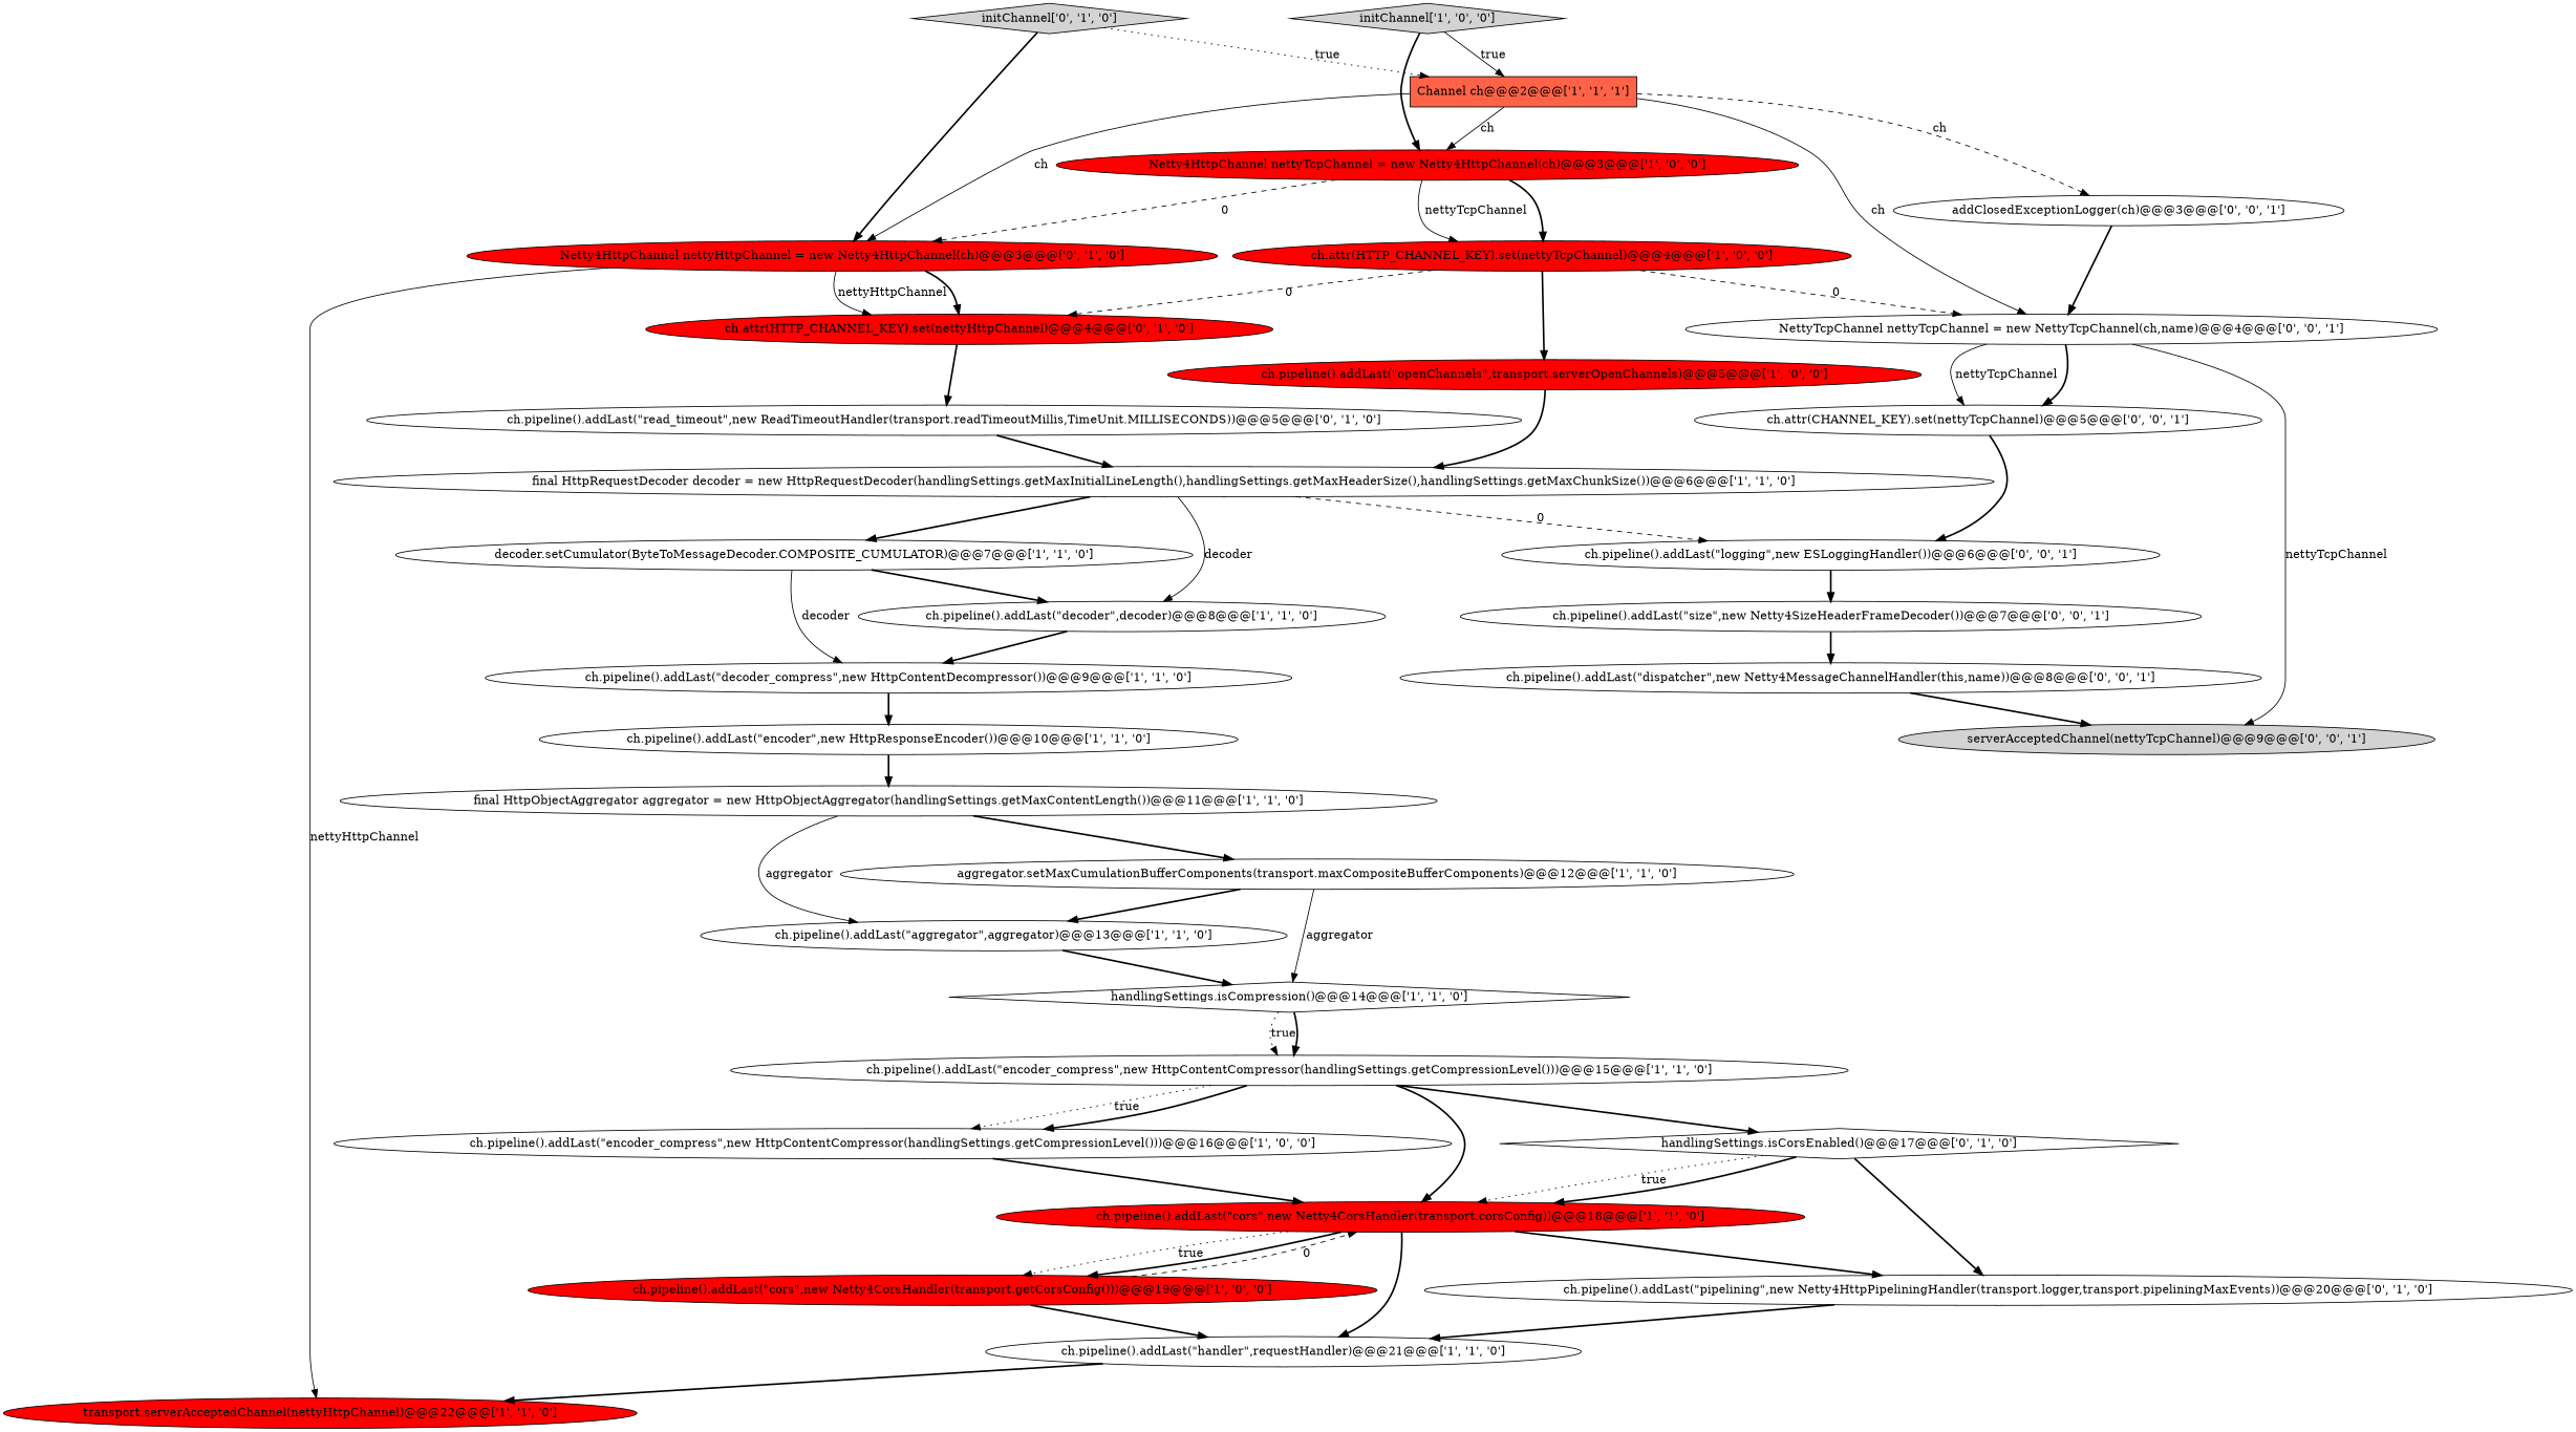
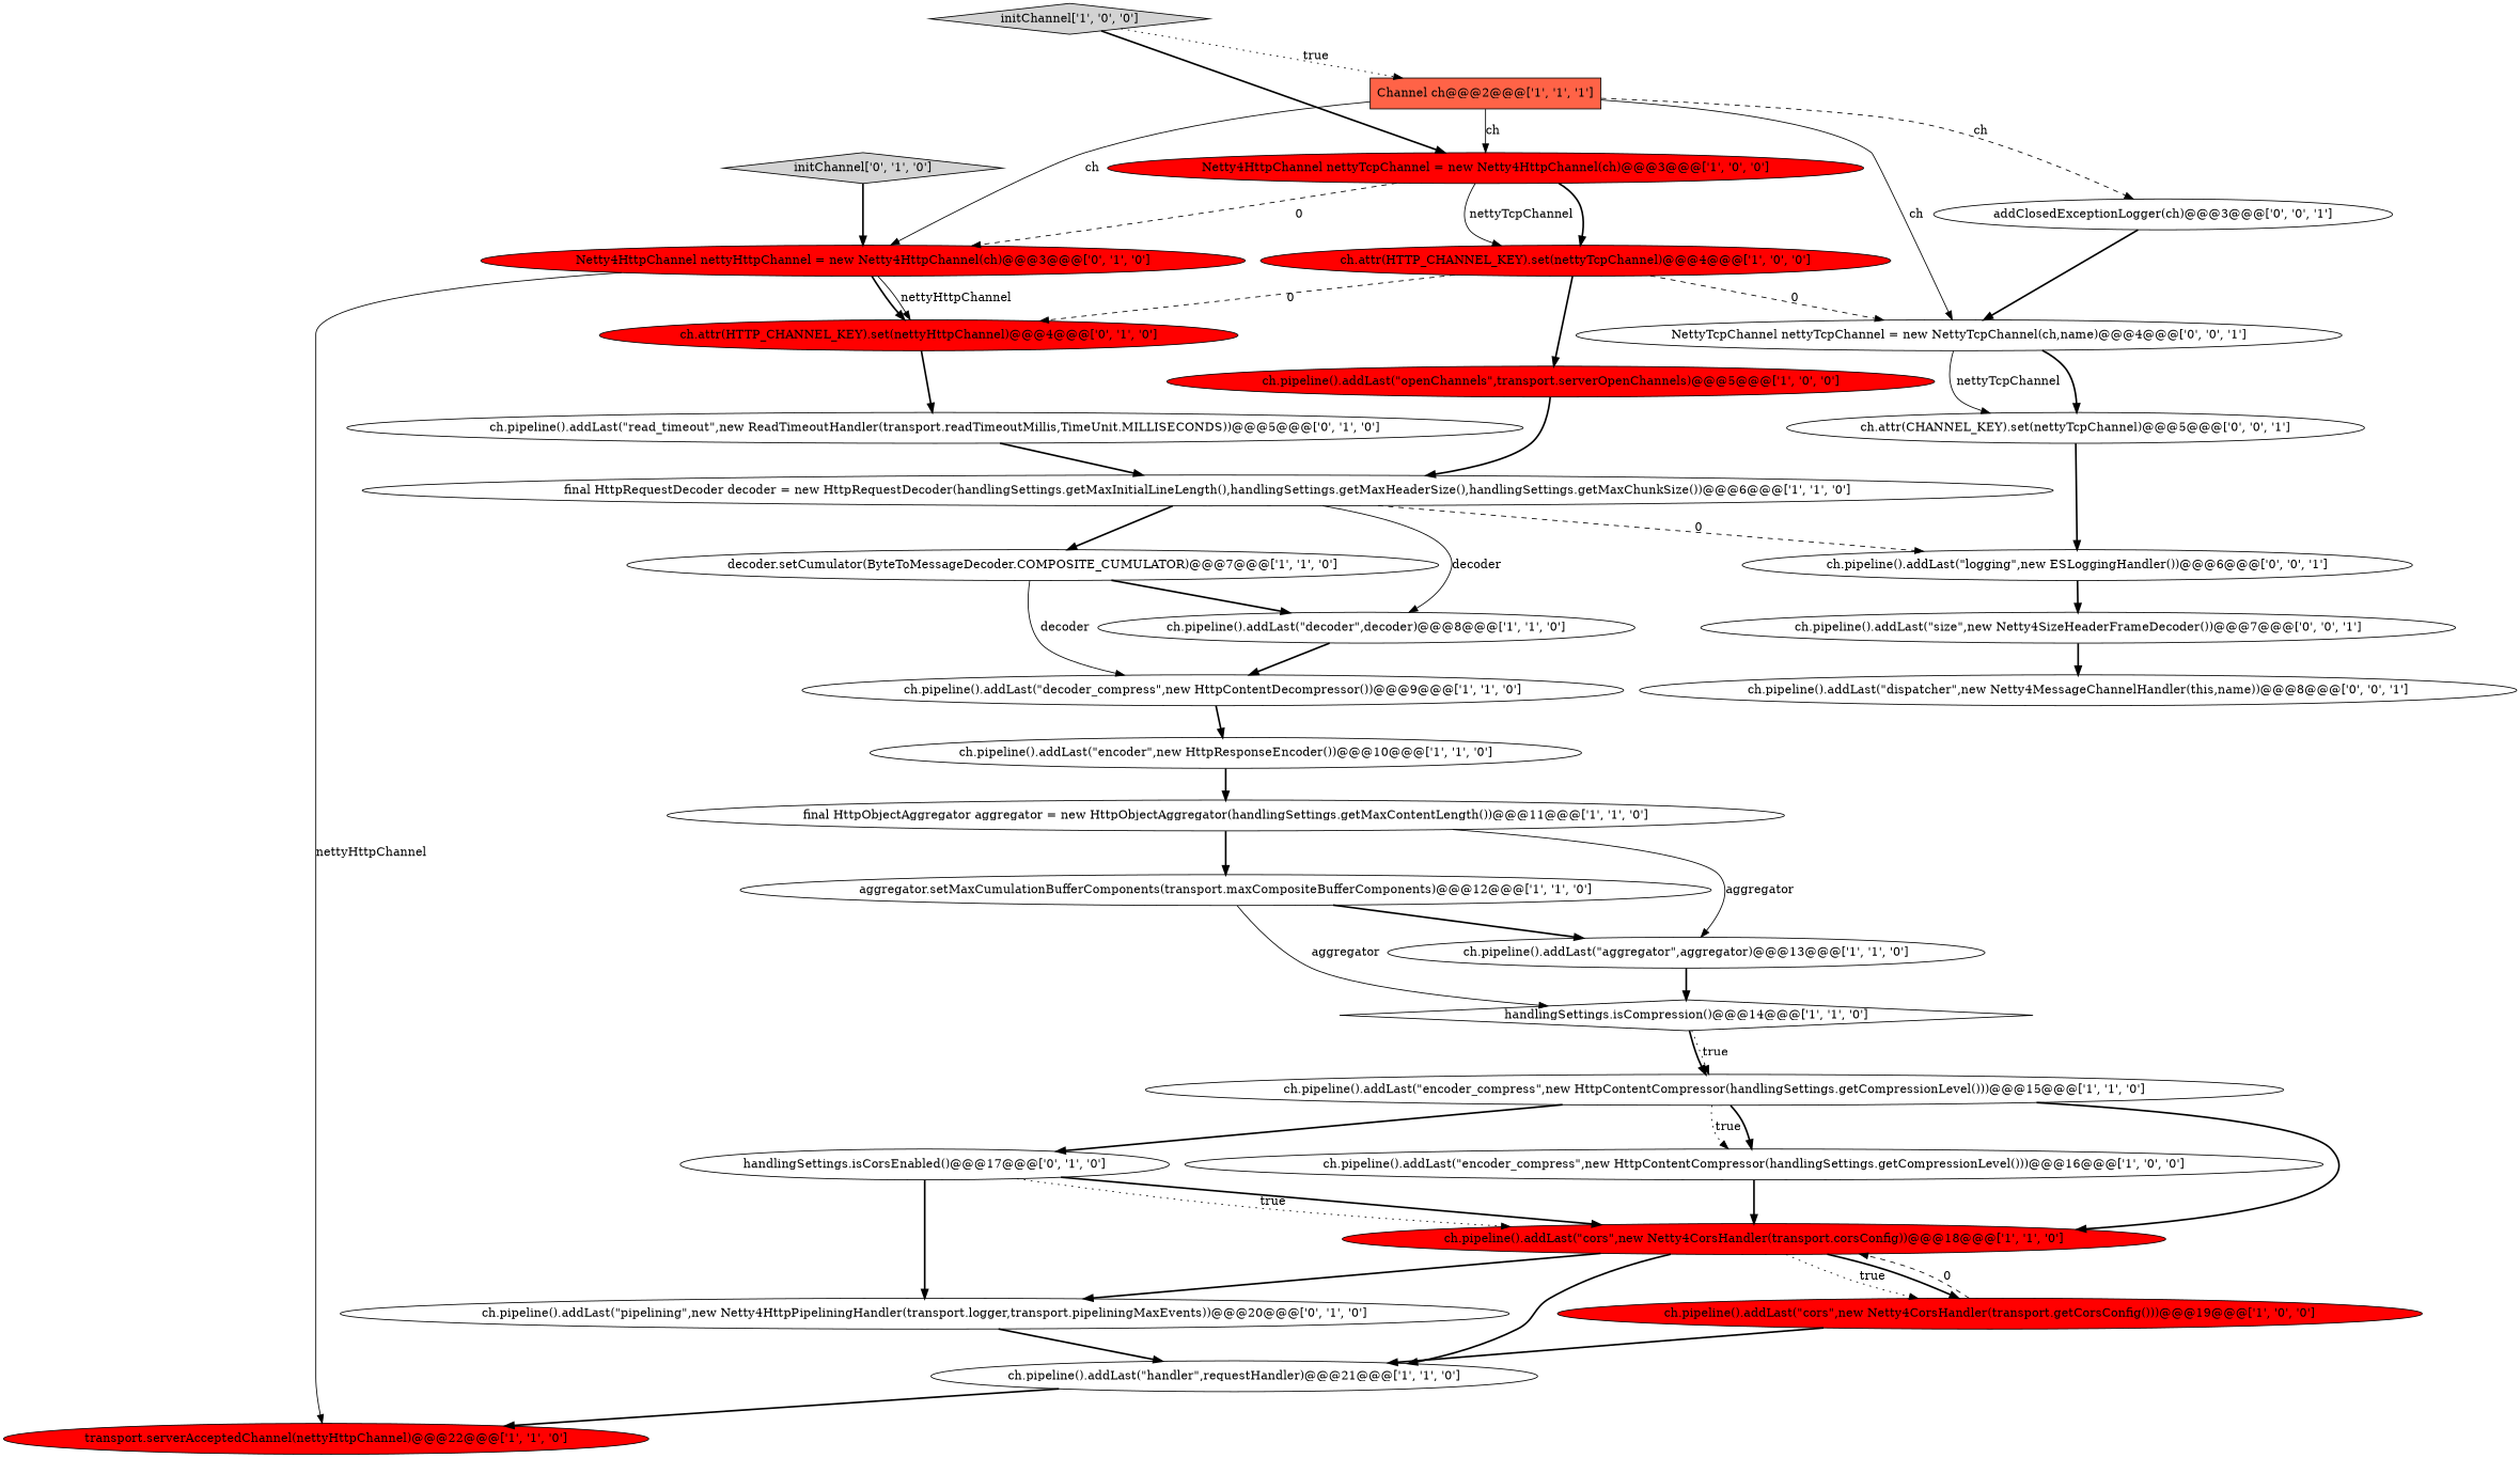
  digraph {
    node [fillcolor=white shape=ellipse style=filled]
    edge [style=bold]
    n1 [fillcolor=red label="ch.pipeline().addLast(\"cors\",new Netty4CorsHandler(transport.corsConfig))@@@18@@@['1', '1', '0']"]
    n2 [label="ch.pipeline().addLast(\"handler\",requestHandler)@@@21@@@['1', '1', '0']"]
    n3 [fillcolor=red label="ch.pipeline().addLast(\"cors\",new Netty4CorsHandler(transport.getCorsConfig()))@@@19@@@['1', '0', '0']"]
    n4 [label="ch.pipeline().addLast(\"pipelining\",new Netty4HttpPipeliningHandler(transport.logger,transport.pipeliningMaxEvents))@@@20@@@['0', '1', '0']"]
    n5 [fillcolor=red label="transport.serverAcceptedChannel(nettyHttpChannel)@@@22@@@['1', '1', '0']"]
-   n6 [label="handlingSettings.isCorsEnabled()@@@17@@@['0', '1', '0']" shape=diamond]
+   n6 [label="handlingSettings.isCorsEnabled()@@@17@@@['0', '1', '0']"]
    n7 [label="ch.pipeline().addLast(\"aggregator\",aggregator)@@@13@@@['1', '1', '0']"]
    n8 [label="handlingSettings.isCompression()@@@14@@@['1', '1', '0']" shape=diamond]
    n9 [label="ch.pipeline().addLast(\"encoder_compress\",new HttpContentCompressor(handlingSettings.getCompressionLevel()))@@@15@@@['1', '1', '0']"]
    n10 [label="addClosedExceptionLogger(ch)@@@3@@@['0', '0', '1']"]
    n11 [label="NettyTcpChannel nettyTcpChannel = new NettyTcpChannel(ch,name)@@@4@@@['0', '0', '1']"]
    n12 [fillcolor=tomato label="Channel ch@@@2@@@['1', '1', '1']" shape=box]
    n13 [fillcolor=red label="Netty4HttpChannel nettyHttpChannel = new Netty4HttpChannel(ch)@@@3@@@['0', '1', '0']"]
    n14 [fillcolor=red label="Netty4HttpChannel nettyTcpChannel = new Netty4HttpChannel(ch)@@@3@@@['1', '0', '0']"]
    n15 [label="ch.pipeline().addLast(\"decoder\",decoder)@@@8@@@['1', '1', '0']"]
    n16 [label="ch.pipeline().addLast(\"decoder_compress\",new HttpContentDecompressor())@@@9@@@['1', '1', '0']"]
    n17 [label="ch.pipeline().addLast(\"encoder\",new HttpResponseEncoder())@@@10@@@['1', '1', '0']"]
    n18 [fillcolor=red label="ch.attr(HTTP_CHANNEL_KEY).set(nettyHttpChannel)@@@4@@@['0', '1', '0']"]
    n19 [label="ch.pipeline().addLast(\"read_timeout\",new ReadTimeoutHandler(transport.readTimeoutMillis,TimeUnit.MILLISECONDS))@@@5@@@['0', '1', '0']"]
-   n20 [fillcolor=lightgray label="serverAcceptedChannel(nettyTcpChannel)@@@9@@@['0', '0', '1']"]
    n21 [label="ch.attr(CHANNEL_KEY).set(nettyTcpChannel)@@@5@@@['0', '0', '1']"]
    n22 [label="ch.pipeline().addLast(\"logging\",new ESLoggingHandler())@@@6@@@['0', '0', '1']"]
    n23 [label="ch.pipeline().addLast(\"size\",new Netty4SizeHeaderFrameDecoder())@@@7@@@['0', '0', '1']"]
    n24 [label="decoder.setCumulator(ByteToMessageDecoder.COMPOSITE_CUMULATOR)@@@7@@@['1', '1', '0']"]
    n25 [fillcolor=red label="ch.pipeline().addLast(\"openChannels\",transport.serverOpenChannels)@@@5@@@['1', '0', '0']"]
    n26 [label="final HttpRequestDecoder decoder = new HttpRequestDecoder(handlingSettings.getMaxInitialLineLength(),handlingSettings.getMaxHeaderSize(),handlingSettings.getMaxChunkSize())@@@6@@@['1', '1', '0']"]
    n27 [label="aggregator.setMaxCumulationBufferComponents(transport.maxCompositeBufferComponents)@@@12@@@['1', '1', '0']"]
    n28 [label="ch.pipeline().addLast(\"dispatcher\",new Netty4MessageChannelHandler(this,name))@@@8@@@['0', '0', '1']"]
    n29 [fillcolor=red label="ch.attr(HTTP_CHANNEL_KEY).set(nettyTcpChannel)@@@4@@@['1', '0', '0']"]
    n30 [label="ch.pipeline().addLast(\"encoder_compress\",new HttpContentCompressor(handlingSettings.getCompressionLevel()))@@@16@@@['1', '0', '0']"]
    n31 [fillcolor=lightgray label="initChannel['0', '1', '0']" shape=diamond]
    n32 [label="final HttpObjectAggregator aggregator = new HttpObjectAggregator(handlingSettings.getMaxContentLength())@@@11@@@['1', '1', '0']"]
    n33 [fillcolor=lightgray label="initChannel['1', '0', '0']" shape=diamond]
    n1 -> n2
    n1 -> n3 [label=true style=dotted]
    n1 -> n3
    n1 -> n4
    n2 -> n5
    n3 -> n1 [label=0 style=dashed]
    n3 -> n2
    n4 -> n2
    n6 -> n1
    n6 -> n1 [label=true style=dotted]
    n6 -> n4
    n7 -> n8
    n8 -> n9 [label=true style=dotted]
    n8 -> n9
    n9 -> n1
    n9 -> n6
    n9 -> n30 [label=true style=dotted]
    n9 -> n30
    n10 -> n11
-   n11 -> n20 [label=nettyTcpChannel style=solid]
    n11 -> n21
    n11 -> n21 [label=nettyTcpChannel style=solid]
    n12 -> n10 [label=ch style=dashed]
    n12 -> n11 [label=ch style=solid]
    n12 -> n13 [label=ch style=solid]
    n12 -> n14 [label=ch style=solid]
    n13 -> n5 [label=nettyHttpChannel style=solid]
    n13 -> n18 [label=nettyHttpChannel style=solid]
    n13 -> n18
    n14 -> n13 [label=0 style=dashed]
    n14 -> n29
    n14 -> n29 [label=nettyTcpChannel style=solid]
    n15 -> n16
    n16 -> n17
    n17 -> n32
    n18 -> n19
    n19 -> n26
    n21 -> n22
    n22 -> n23
    n23 -> n28
    n24 -> n15
    n24 -> n16 [label=decoder style=solid]
    n25 -> n26
    n26 -> n15 [label=decoder style=solid]
    n26 -> n22 [label=0 style=dashed]
    n26 -> n24
    n27 -> n7
    n27 -> n8 [label=aggregator style=solid]
-   n28 -> n20
    n29 -> n11 [label=0 style=dashed]
    n29 -> n18 [label=0 style=dashed]
    n29 -> n25
    n30 -> n1
-   n31 -> n12 [label=true style=dotted]
    n31 -> n13
    n32 -> n7 [label=aggregator style=solid]
    n32 -> n27
-   n33 -> n12 [label=true style=solid]
+   n33 -> n12 [label=true style=dotted]
    n33 -> n14
  }
